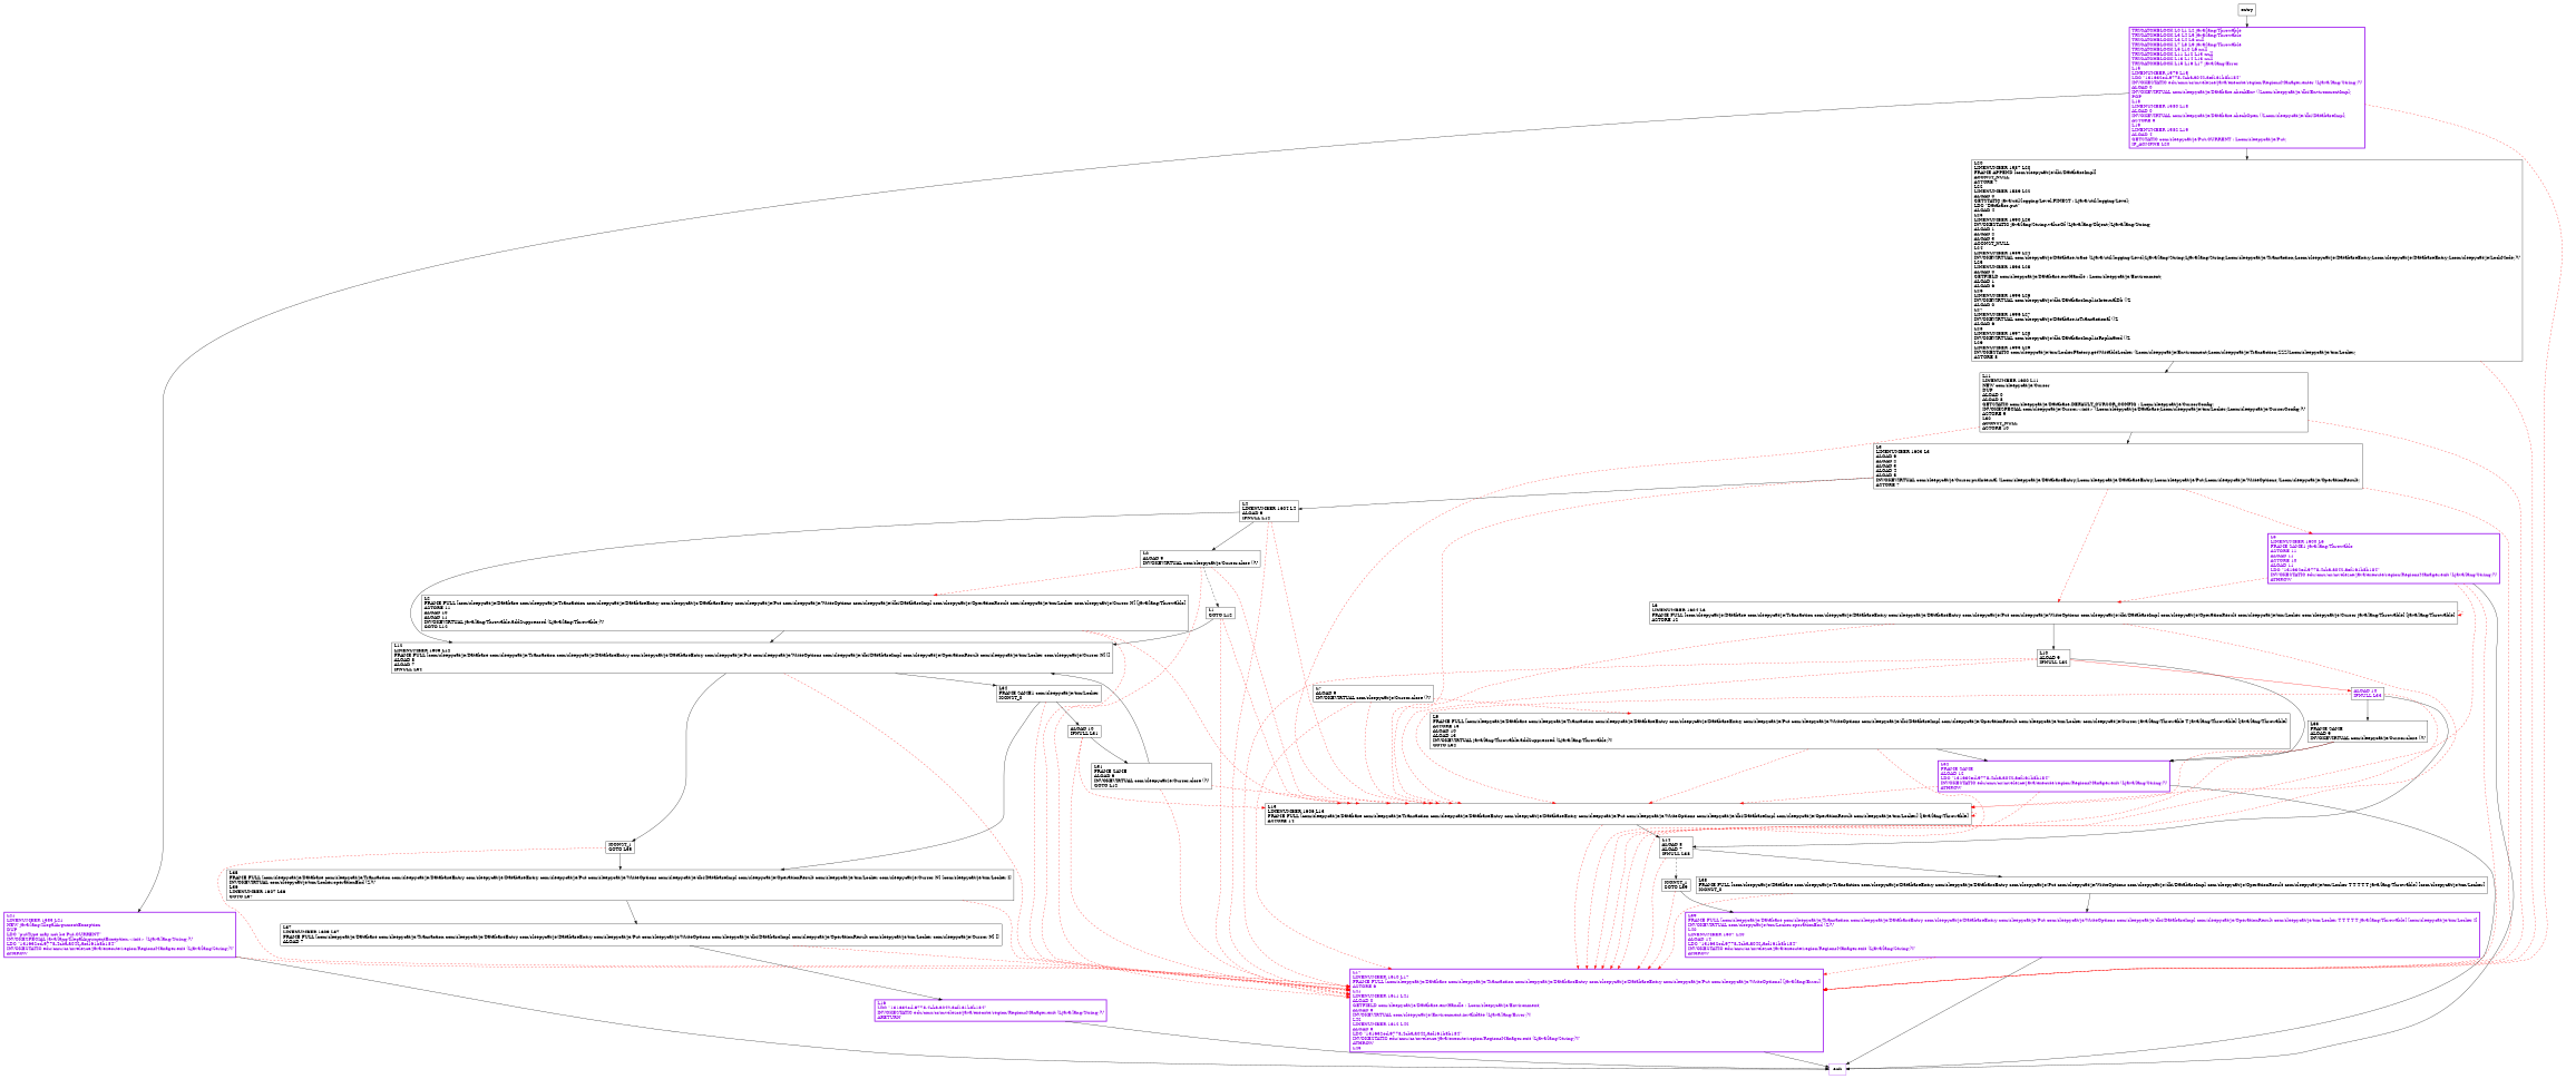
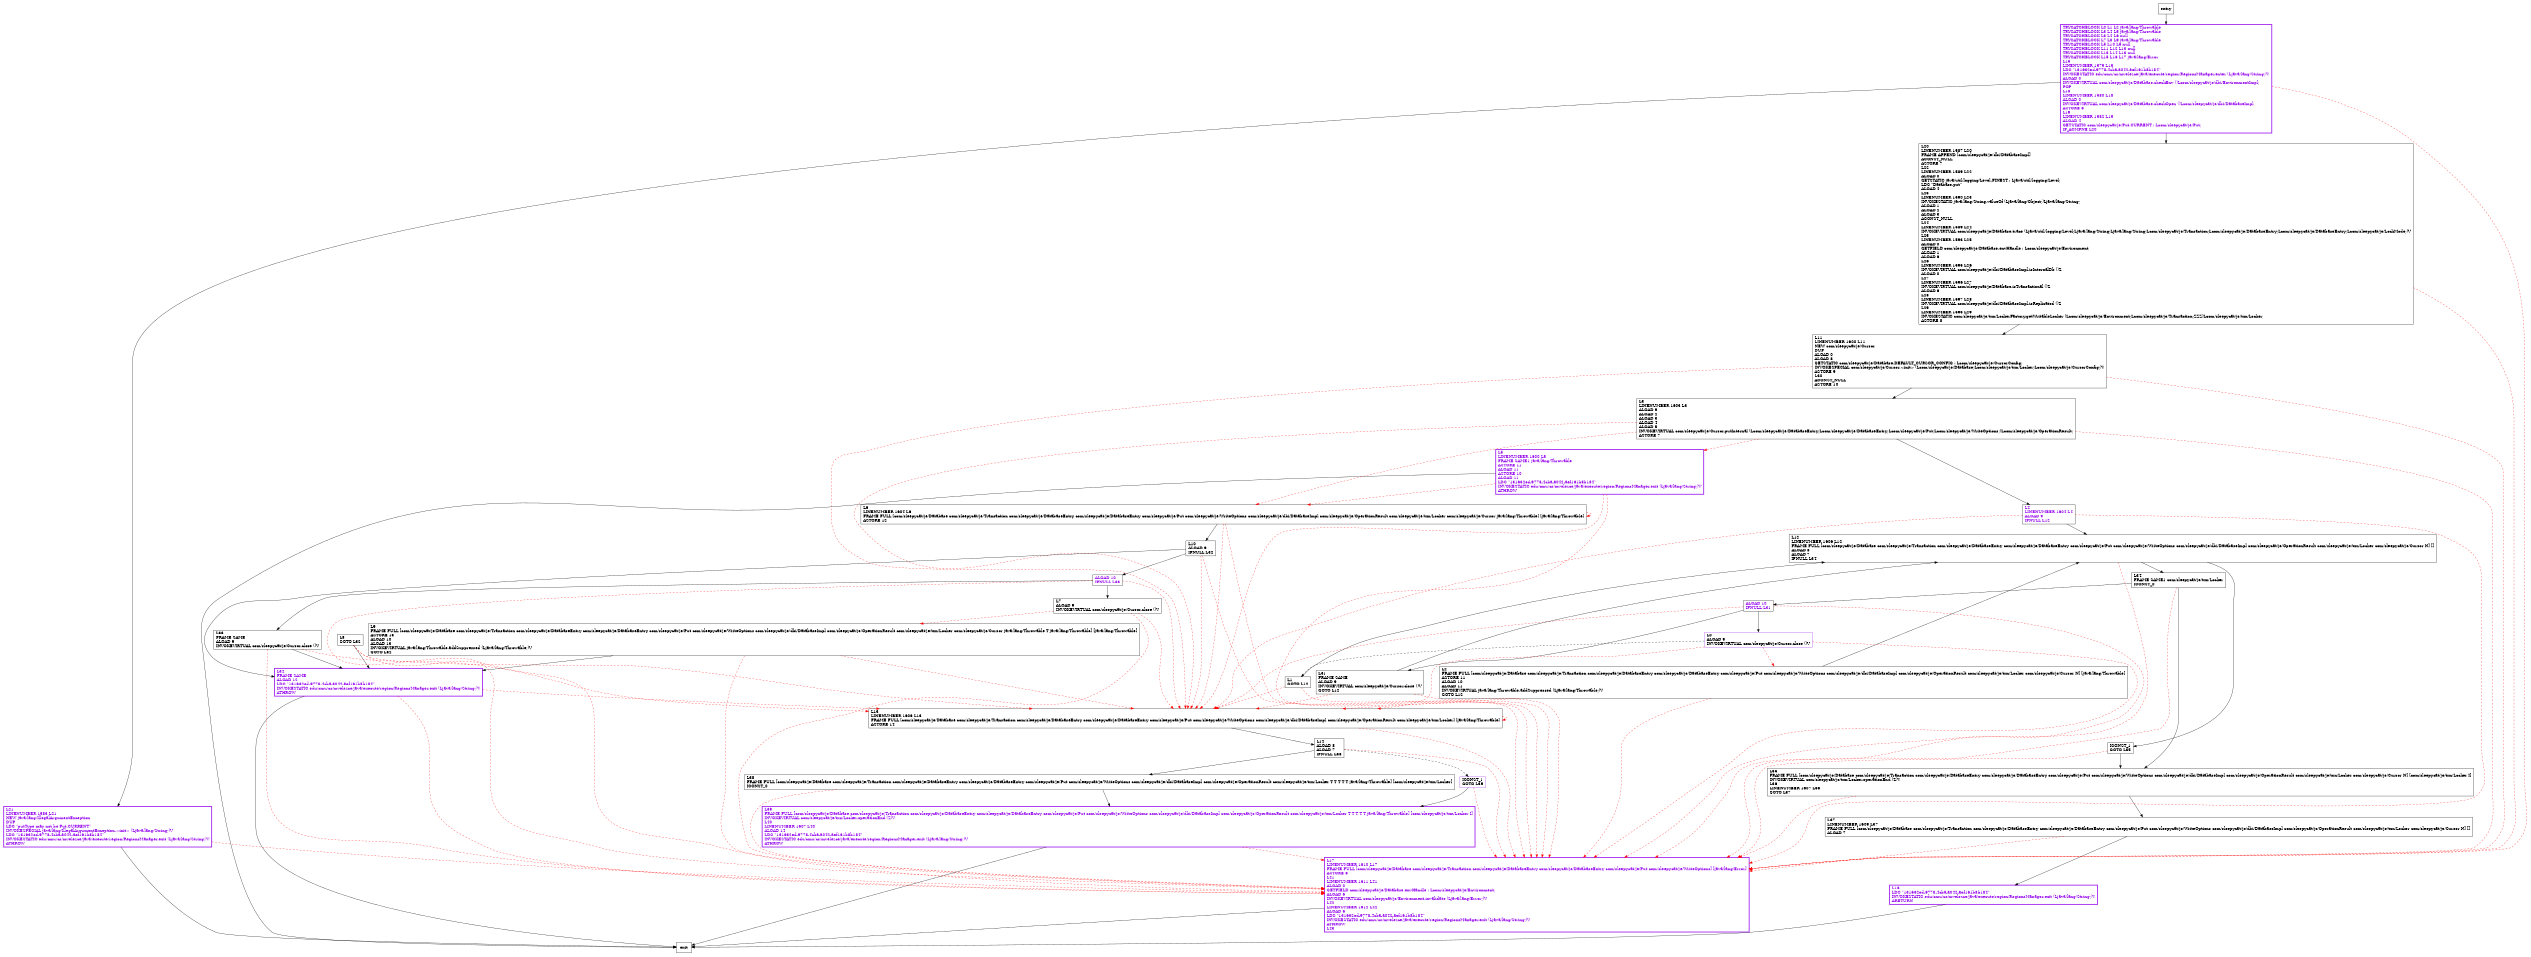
  digraph {
    node [shape=record]
    edge [color=red style=dashed]
    n1 [label="L11\lLINENUMBER 1600 L11\lNEW com/sleepycat/je/Cursor\lDUP\lALOAD 0\lALOAD 8\lGETSTATIC com/sleepycat/je/Database.DEFAULT_CURSOR_CONFIG : Lcom/sleepycat/je/CursorConfig;\lINVOKESPECIAL com/sleepycat/je/Cursor.\<init\> (Lcom/sleepycat/je/Database;Lcom/sleepycat/je/txn/Locker;Lcom/sleepycat/je/CursorConfig;)V\lASTORE 9\lL30\lACONST_NULL\lASTORE 10\l"]
    n2 [label="L3\lLINENUMBER 1603 L3\lALOAD 9\lALOAD 2\lALOAD 3\lALOAD 4\lALOAD 5\lINVOKEVIRTUAL com/sleepycat/je/Cursor.putInternal (Lcom/sleepycat/je/DatabaseEntry;Lcom/sleepycat/je/DatabaseEntry;Lcom/sleepycat/je/Put;Lcom/sleepycat/je/WriteOptions;)Lcom/sleepycat/je/OperationResult;\lASTORE 7\l"]
    n3 [color=purple fontcolor=purple label="L17\lLINENUMBER 1610 L17\lFRAME FULL [com/sleepycat/je/Database com/sleepycat/je/Transaction com/sleepycat/je/DatabaseEntry com/sleepycat/je/DatabaseEntry com/sleepycat/je/Put com/sleepycat/je/WriteOptions] [java/lang/Error]\lASTORE 6\lL41\lLINENUMBER 1611 L41\lALOAD 0\lGETFIELD com/sleepycat/je/Database.envHandle : Lcom/sleepycat/je/Environment;\lALOAD 6\lINVOKEVIRTUAL com/sleepycat/je/Environment.invalidate (Ljava/lang/Error;)V\lL42\lLINENUMBER 1612 L42\lALOAD 6\lLDC \"131632ed-9778-4cba-a042-aef161b8b184\"\lINVOKESTATIC edu/cmu/cs/mvelezce/java/execute/region/RegionsManager.exit (Ljava/lang/String;)V\lATHROW\lL43\l" penwidth=3]
    n4 [label="L13\lLINENUMBER 1606 L13\lFRAME FULL [com/sleepycat/je/Database com/sleepycat/je/Transaction com/sleepycat/je/DatabaseEntry com/sleepycat/je/DatabaseEntry com/sleepycat/je/Put com/sleepycat/je/WriteOptions com/sleepycat/je/dbi/DatabaseImpl com/sleepycat/je/OperationResult com/sleepycat/je/txn/Locker] [java/lang/Throwable]\lASTORE 14\l"]
    n5 [label="L6\lLINENUMBER 1604 L6\lFRAME FULL [com/sleepycat/je/Database com/sleepycat/je/Transaction com/sleepycat/je/DatabaseEntry com/sleepycat/je/DatabaseEntry com/sleepycat/je/Put com/sleepycat/je/WriteOptions com/sleepycat/je/dbi/DatabaseImpl com/sleepycat/je/OperationResult com/sleepycat/je/txn/Locker com/sleepycat/je/Cursor java/lang/Throwable] [java/lang/Throwable]\lASTORE 12\l"]
-   n6 [label="L4\lLINENUMBER 1604 L4\lALOAD 9\lIFNULL L12\l"]
+   n6 [label="L4\lLINENUMBER 1604 L4\lALOAD 9\lIFNULL L12\l" fontcolor=purple]
    n7 [color=purple fontcolor=purple label="L5\lLINENUMBER 1600 L5\lFRAME SAME1 java/lang/Throwable\lASTORE 11\lALOAD 11\lASTORE 10\lALOAD 11\lLDC \"131632ed-9778-4cba-a042-aef161b8b184\"\lINVOKESTATIC edu/cmu/cs/mvelezce/java/execute/region/RegionsManager.exit (Ljava/lang/String;)V\lATHROW\l" penwidth=3]
-   exit [color=purple]
+   exit
    n9 [label="L14\lALOAD 8\lALOAD 7\lIFNULL L38\l"]
    n10 [label="L38\lFRAME FULL [com/sleepycat/je/Database com/sleepycat/je/Transaction com/sleepycat/je/DatabaseEntry com/sleepycat/je/DatabaseEntry com/sleepycat/je/Put com/sleepycat/je/WriteOptions com/sleepycat/je/dbi/DatabaseImpl com/sleepycat/je/OperationResult com/sleepycat/je/txn/Locker T T T T T java/lang/Throwable] [com/sleepycat/je/txn/Locker]\lICONST_0\l"]
    n11 [color=purple fontcolor=purple label="L39\lFRAME FULL [com/sleepycat/je/Database com/sleepycat/je/Transaction com/sleepycat/je/DatabaseEntry com/sleepycat/je/DatabaseEntry com/sleepycat/je/Put com/sleepycat/je/WriteOptions com/sleepycat/je/dbi/DatabaseImpl com/sleepycat/je/OperationResult com/sleepycat/je/txn/Locker T T T T T java/lang/Throwable] [com/sleepycat/je/txn/Locker I]\lINVOKEVIRTUAL com/sleepycat/je/txn/Locker.operationEnd (Z)V\lL40\lLINENUMBER 1607 L40\lALOAD 14\lLDC \"131632ed-9778-4cba-a042-aef161b8b184\"\lINVOKESTATIC edu/cmu/cs/mvelezce/java/execute/region/RegionsManager.exit (Ljava/lang/String;)V\lATHROW\l" penwidth=3]
    n12 [color=purple fontcolor=purple label="TRYCATCHBLOCK L0 L1 L2 java/lang/Throwable\lTRYCATCHBLOCK L3 L4 L5 java/lang/Throwable\lTRYCATCHBLOCK L3 L4 L6 null\lTRYCATCHBLOCK L7 L8 L9 java/lang/Throwable\lTRYCATCHBLOCK L5 L10 L6 null\lTRYCATCHBLOCK L11 L12 L13 null\lTRYCATCHBLOCK L13 L14 L13 null\lTRYCATCHBLOCK L15 L16 L17 java/lang/Error\lL15\lLINENUMBER 1579 L15\lLDC \"131632ed-9778-4cba-a042-aef161b8b184\"\lINVOKESTATIC edu/cmu/cs/mvelezce/java/execute/region/RegionsManager.enter (Ljava/lang/String;)V\lALOAD 0\lINVOKEVIRTUAL com/sleepycat/je/Database.checkEnv ()Lcom/sleepycat/je/dbi/EnvironmentImpl;\lPOP\lL18\lLINENUMBER 1580 L18\lALOAD 0\lINVOKEVIRTUAL com/sleepycat/je/Database.checkOpen ()Lcom/sleepycat/je/dbi/DatabaseImpl;\lASTORE 6\lL19\lLINENUMBER 1582 L19\lALOAD 4\lGETSTATIC com/sleepycat/je/Put.CURRENT : Lcom/sleepycat/je/Put;\lIF_ACMPNE L20\l" penwidth=3]
    n13 [color=purple fontcolor=purple label="L21\lLINENUMBER 1583 L21\lNEW java/lang/IllegalArgumentException\lDUP\lLDC \"putType may not be Put.CURRENT\"\lINVOKESPECIAL java/lang/IllegalArgumentException.\<init\> (Ljava/lang/String;)V\lLDC \"131632ed-9778-4cba-a042-aef161b8b184\"\lINVOKESTATIC edu/cmu/cs/mvelezce/java/execute/region/RegionsManager.exit (Ljava/lang/String;)V\lATHROW\l" penwidth=3]
    n14 [label="L20\lLINENUMBER 1587 L20\lFRAME APPEND [com/sleepycat/je/dbi/DatabaseImpl]\lACONST_NULL\lASTORE 7\lL22\lLINENUMBER 1589 L22\lALOAD 0\lGETSTATIC java/util/logging/Level.FINEST : Ljava/util/logging/Level;\lLDC \"Database.put\"\lALOAD 4\lL23\lLINENUMBER 1590 L23\lINVOKESTATIC java/lang/String.valueOf (Ljava/lang/Object;)Ljava/lang/String;\lALOAD 1\lALOAD 2\lALOAD 3\lACONST_NULL\lL24\lLINENUMBER 1589 L24\lINVOKEVIRTUAL com/sleepycat/je/Database.trace (Ljava/util/logging/Level;Ljava/lang/String;Ljava/lang/String;Lcom/sleepycat/je/Transaction;Lcom/sleepycat/je/DatabaseEntry;Lcom/sleepycat/je/DatabaseEntry;Lcom/sleepycat/je/LockMode;)V\lL25\lLINENUMBER 1593 L25\lALOAD 0\lGETFIELD com/sleepycat/je/Database.envHandle : Lcom/sleepycat/je/Environment;\lALOAD 1\lALOAD 6\lL26\lLINENUMBER 1595 L26\lINVOKEVIRTUAL com/sleepycat/je/dbi/DatabaseImpl.isInternalDb ()Z\lALOAD 0\lL27\lLINENUMBER 1596 L27\lINVOKEVIRTUAL com/sleepycat/je/Database.isTransactional ()Z\lALOAD 6\lL28\lLINENUMBER 1597 L28\lINVOKEVIRTUAL com/sleepycat/je/dbi/DatabaseImpl.isReplicated ()Z\lL29\lLINENUMBER 1593 L29\lINVOKESTATIC com/sleepycat/je/txn/LockerFactory.getWritableLocker (Lcom/sleepycat/je/Environment;Lcom/sleepycat/je/Transaction;ZZZ)Lcom/sleepycat/je/txn/Locker;\lASTORE 8\l"]
    n15 [label="L7\lALOAD 9\lINVOKEVIRTUAL com/sleepycat/je/Cursor.close ()V\l"]
    n16 [label="L9\lFRAME FULL [com/sleepycat/je/Database com/sleepycat/je/Transaction com/sleepycat/je/DatabaseEntry com/sleepycat/je/DatabaseEntry com/sleepycat/je/Put com/sleepycat/je/WriteOptions com/sleepycat/je/dbi/DatabaseImpl com/sleepycat/je/OperationResult com/sleepycat/je/txn/Locker com/sleepycat/je/Cursor java/lang/Throwable T java/lang/Throwable] [java/lang/Throwable]\lASTORE 13\lALOAD 10\lALOAD 13\lINVOKEVIRTUAL java/lang/Throwable.addSuppressed (Ljava/lang/Throwable;)V\lGOTO L32\l"]
+   n17 [label="L8\lGOTO L32\l"]
    n18 [color=purple fontcolor=purple label="L32\lFRAME SAME\lALOAD 12\lLDC \"131632ed-9778-4cba-a042-aef161b8b184\"\lINVOKESTATIC edu/cmu/cs/mvelezce/java/execute/region/RegionsManager.exit (Ljava/lang/String;)V\lATHROW\l" penwidth=3]
-   n19 [label="ICONST_1\lGOTO L39\l"]
-   n20 [label="ALOAD 10\lIFNULL L31\l"]
+   n19 [label="ICONST_1\lGOTO L39\l" color=purple]
+   n20 [label="ALOAD 10\lIFNULL L31\l" fontcolor=purple]
    n21 [label="L31\lFRAME SAME\lALOAD 9\lINVOKEVIRTUAL com/sleepycat/je/Cursor.close ()V\lGOTO L12\l"]
-   n22 [label="L0\lALOAD 9\lINVOKEVIRTUAL com/sleepycat/je/Cursor.close ()V\l"]
+   n22 [label="L0\lALOAD 9\lINVOKEVIRTUAL com/sleepycat/je/Cursor.close ()V\l" color=purple]
    n23 [label="L12\lLINENUMBER 1606 L12\lFRAME FULL [com/sleepycat/je/Database com/sleepycat/je/Transaction com/sleepycat/je/DatabaseEntry com/sleepycat/je/DatabaseEntry com/sleepycat/je/Put com/sleepycat/je/WriteOptions com/sleepycat/je/dbi/DatabaseImpl com/sleepycat/je/OperationResult com/sleepycat/je/txn/Locker com/sleepycat/je/Cursor N] []\lALOAD 8\lALOAD 7\lIFNULL L34\l"]
    n24 [label="L2\lFRAME FULL [com/sleepycat/je/Database com/sleepycat/je/Transaction com/sleepycat/je/DatabaseEntry com/sleepycat/je/DatabaseEntry com/sleepycat/je/Put com/sleepycat/je/WriteOptions com/sleepycat/je/dbi/DatabaseImpl com/sleepycat/je/OperationResult com/sleepycat/je/txn/Locker com/sleepycat/je/Cursor N] [java/lang/Throwable]\lASTORE 11\lALOAD 10\lALOAD 11\lINVOKEVIRTUAL java/lang/Throwable.addSuppressed (Ljava/lang/Throwable;)V\lGOTO L12\l"]
    n25 [label="L1\lGOTO L12\l"]
    n26 [label="L34\lFRAME SAME1 com/sleepycat/je/txn/Locker\lICONST_0\l"]
    n27 [label="ICONST_1\lGOTO L35\l"]
    n28 [label="L10\lALOAD 9\lIFNULL L32\l"]
    n29 [fontcolor=purple label="ALOAD 10\lIFNULL L33\l"]
    n30 [color=purple fontcolor=purple label="L16\lLDC \"131632ed-9778-4cba-a042-aef161b8b184\"\lINVOKESTATIC edu/cmu/cs/mvelezce/java/execute/region/RegionsManager.exit (Ljava/lang/String;)V\lARETURN\l" penwidth=3]
    n31 [label="L35\lFRAME FULL [com/sleepycat/je/Database com/sleepycat/je/Transaction com/sleepycat/je/DatabaseEntry com/sleepycat/je/DatabaseEntry com/sleepycat/je/Put com/sleepycat/je/WriteOptions com/sleepycat/je/dbi/DatabaseImpl com/sleepycat/je/OperationResult com/sleepycat/je/txn/Locker com/sleepycat/je/Cursor N] [com/sleepycat/je/txn/Locker I]\lINVOKEVIRTUAL com/sleepycat/je/txn/Locker.operationEnd (Z)V\lL36\lLINENUMBER 1607 L36\lGOTO L37\l"]
    n32 [label="L33\lFRAME SAME\lALOAD 9\lINVOKEVIRTUAL com/sleepycat/je/Cursor.close ()V\l"]
    n33 [label="L37\lLINENUMBER 1609 L37\lFRAME FULL [com/sleepycat/je/Database com/sleepycat/je/Transaction com/sleepycat/je/DatabaseEntry com/sleepycat/je/DatabaseEntry com/sleepycat/je/Put com/sleepycat/je/WriteOptions com/sleepycat/je/dbi/DatabaseImpl com/sleepycat/je/OperationResult com/sleepycat/je/txn/Locker com/sleepycat/je/Cursor N] []\lALOAD 7\l"]
    entry
    n1 -> n2 [color="" style=""]
    n1 -> n3
    n1 -> n4
    n2 -> n3
    n2 -> n4
    n2 -> n5
    n2 -> n6 [color="" style=""]
    n2 -> n7
    n3 -> exit [color="" style=""]
    n4 -> n3
    n4 -> n4
    n4 -> n9 [color="" style=""]
    n5 -> n3
    n5 -> n4
    n5 -> n5
    n5 -> n28 [color="" style=""]
    n6 -> n3
    n6 -> n4
    n6 -> n23 [color="" style=""]
    n7 -> n3
    n7 -> n4
    n7 -> n5
    n7 -> exit [color="" style=""]
    n9 -> n3
    n9 -> n10 [color="" style=""]
    n9 -> n19 [color=""]
    n10 -> n3
    n10 -> n11 [color="" style=""]
    n11 -> n3
    n11 -> exit [color="" style=""]
    n12 -> n3
    n12 -> n13 [color="" style=""]
    n12 -> n14 [color="" style=""]
    n13 -> n3
    n13 -> exit [color="" style=""]
    n14 -> n1 [color="" style=""]
    n14 -> n3
    n15 -> n3
    n15 -> n4
    n15 -> n16
    n16 -> n3
    n16 -> n4
    n16 -> n18 [color="" style=""]
+   n17 -> n3
+   n17 -> n4
+   n17 -> n18 [color="" style=""]
    n18 -> n3
    n18 -> n4
    n18 -> exit [color="" style=""]
    n19 -> n3
    n19 -> n11 [color="" style=""]
    n20 -> n3
    n20 -> n4
    n20 -> n21 [color="" style=""]
-   n6 -> n22 [color="" style=""]
+   n20 -> n22 [color="" style=""]
    n21 -> n3
    n21 -> n4
    n21 -> n23 [color="" style=""]
    n22 -> n3
    n22 -> n4
    n22 -> n24
    n22 -> n25 [color=""]
    n23 -> n3
    n23 -> n26 [color="" style=""]
    n23 -> n27 [color="" style=""]
    n24 -> n3
    n24 -> n4
    n24 -> n23 [color="" style=""]
    n25 -> n3
    n25 -> n4
    n25 -> n23 [color="" style=""]
    n26 -> n3
    n26 -> n20 [color="" style=""]
    n26 -> n31 [color="" style=""]
    n27 -> n3
    n27 -> n31 [color="" style=""]
    n28 -> n3
    n28 -> n4
    n28 -> n18 [color="" style=""]
-   n28 -> n29 [style=""]
+   n28 -> n29 [color="" style=""]
    n29 -> n3
    n29 -> n4
-   n29 -> n9 [color="" style=""]
+   n29 -> n15 [color="" style=""]
    n29 -> n32 [color="" style=""]
    n30 -> exit [color="" style=""]
    n31 -> n3
    n31 -> n33 [color="" style=""]
    n32 -> n3
    n32 -> n4
    n32 -> n18 [color="" style=""]
    n33 -> n3
    n33 -> n30 [color="" style=""]
    entry -> n12 [color="" style=""]
  }
